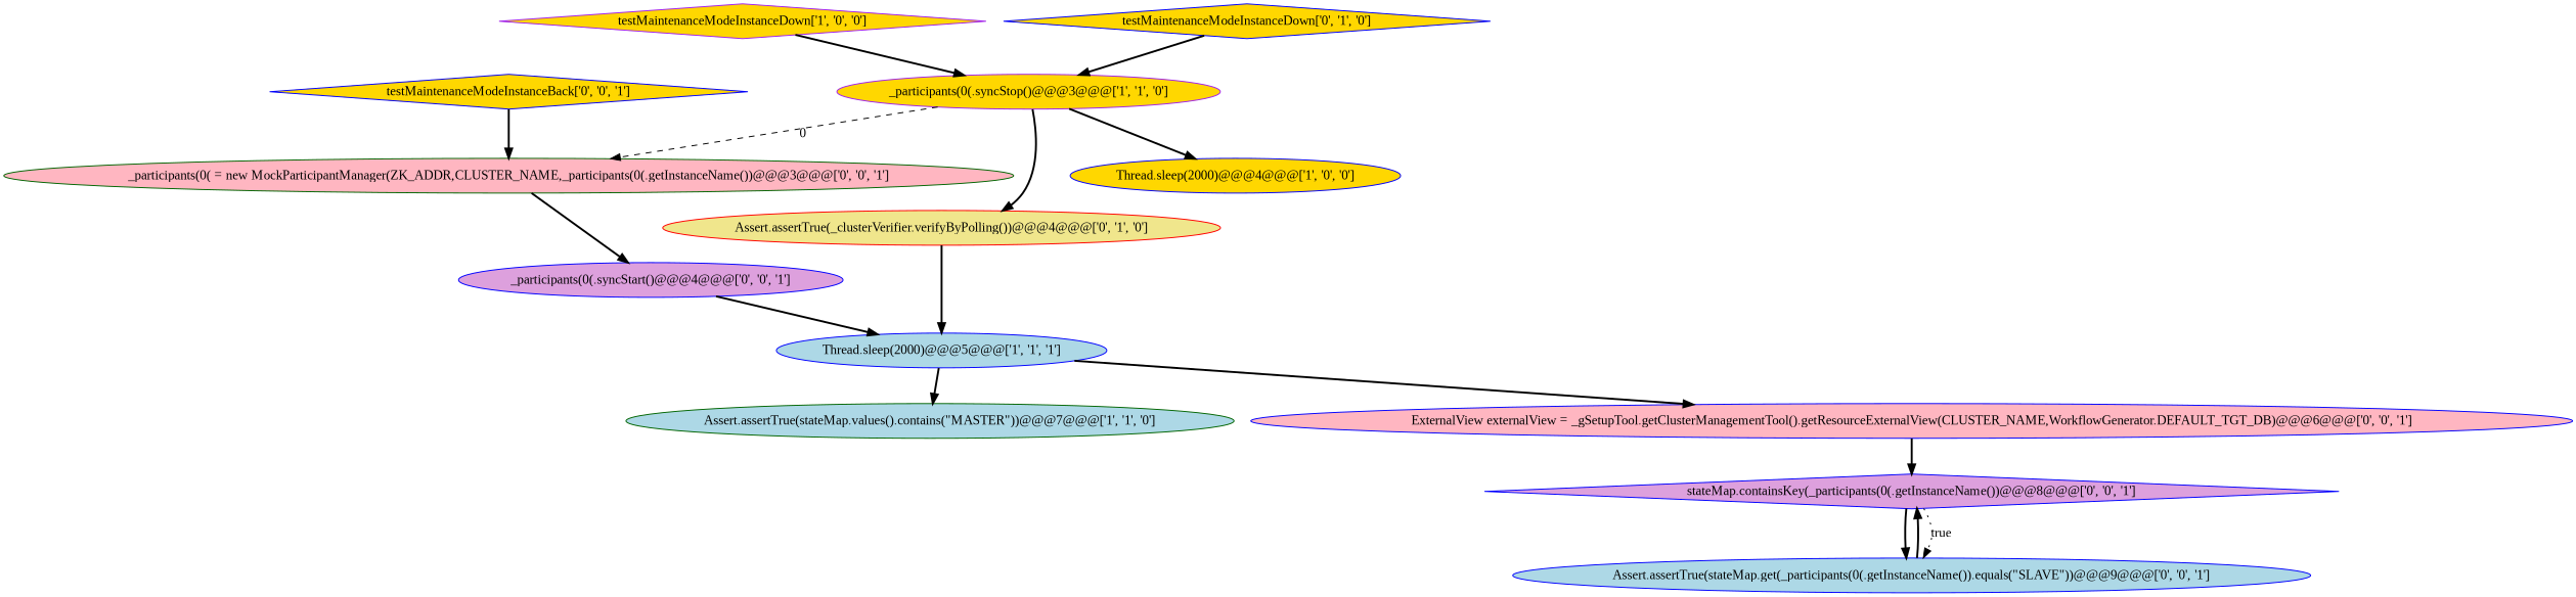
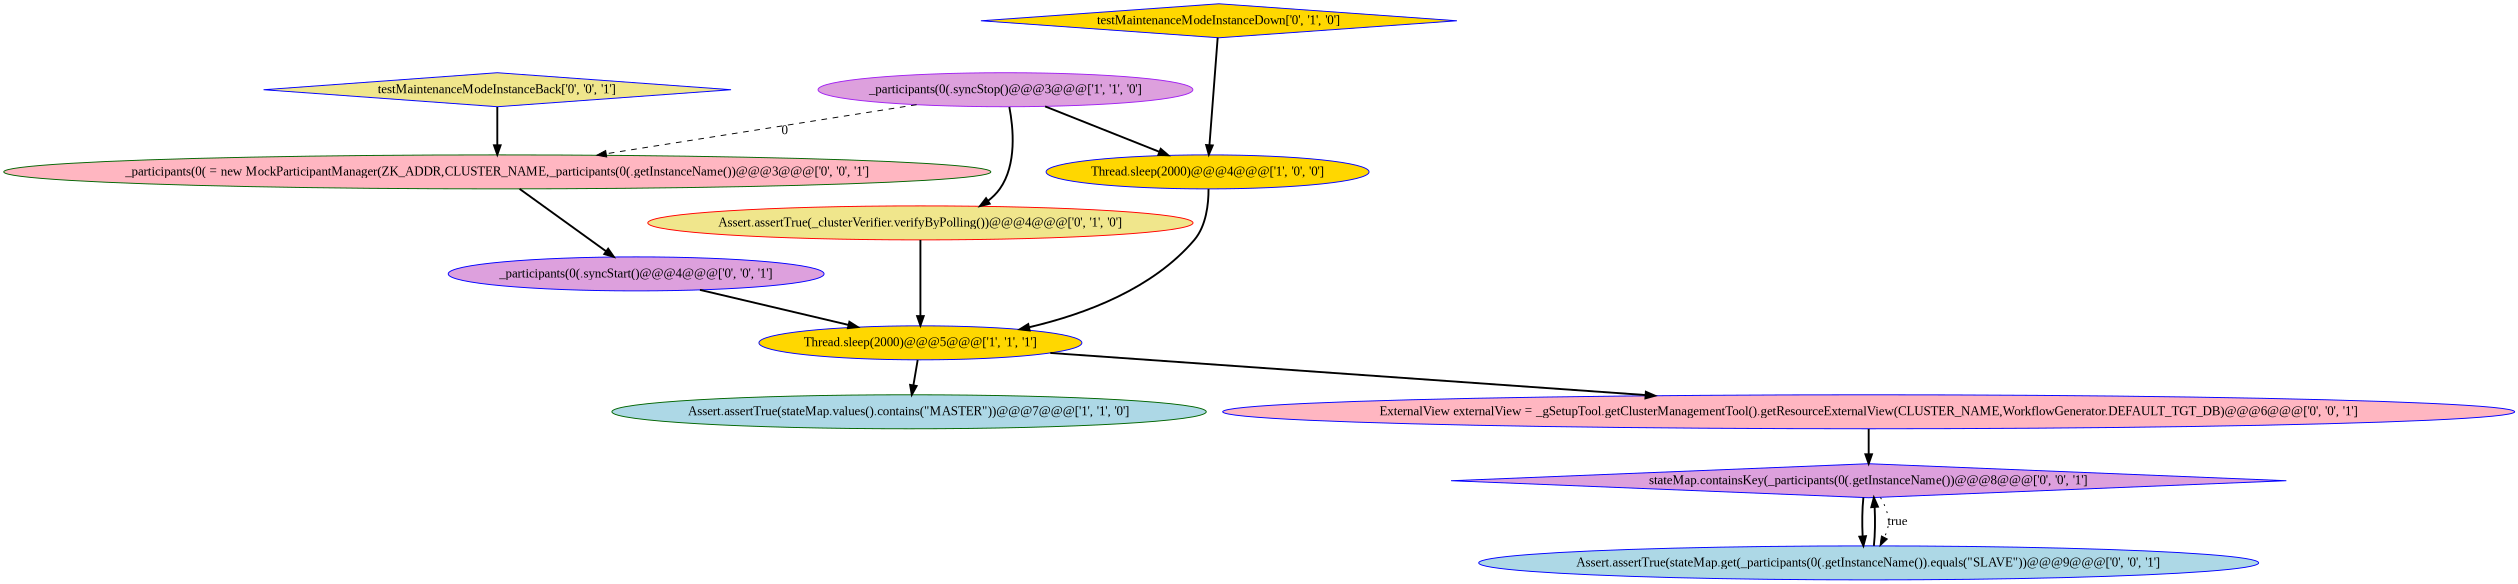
  digraph {
    fontname="Liberation Serif"
    node [color=blue fillcolor=gold fontname="Liberation Serif" shape=ellipse style=filled]
    edge [fontname="Liberation Serif" style=bold]
    n1 [fillcolor=plum label="_participants(0(.syncStart()@@@4@@@['0', '0', '1']"]
-   n2 [fillcolor=lightblue label="Thread.sleep(2000)@@@5@@@['1', '1', '1']"]
+   n2 [label="Thread.sleep(2000)@@@5@@@['1', '1', '1']"]
    n3 [color=darkgreen fillcolor=lightblue label="Assert.assertTrue(stateMap.values().contains(\"MASTER\"))@@@7@@@['1', '1', '0']"]
    n4 [fillcolor=lightpink label="ExternalView externalView = _gSetupTool.getClusterManagementTool().getResourceExternalView(CLUSTER_NAME,WorkflowGenerator.DEFAULT_TGT_DB)@@@6@@@['0', '0', '1']"]
    n5 [fillcolor=lightblue label="Assert.assertTrue(stateMap.get(_participants(0(.getInstanceName()).equals(\"SLAVE\"))@@@9@@@['0', '0', '1']"]
    n6 [fillcolor=plum label="stateMap.containsKey(_participants(0(.getInstanceName())@@@8@@@['0', '0', '1']" shape=diamond]
    n7 [color=darkgreen fillcolor=lightpink label="_participants(0( = new MockParticipantManager(ZK_ADDR,CLUSTER_NAME,_participants(0(.getInstanceName())@@@3@@@['0', '0', '1']"]
    n8 [color=red fillcolor=khaki label="Assert.assertTrue(_clusterVerifier.verifyByPolling())@@@4@@@['0', '1', '0']"]
    n9 [label="Thread.sleep(2000)@@@4@@@['1', '0', '0']"]
-   n10 [color=purple label="_participants(0(.syncStop()@@@3@@@['1', '1', '0']"]
+   n10 [color=purple fillcolor=plum label="_participants(0(.syncStop()@@@3@@@['1', '1', '0']"]
    n11 [label="testMaintenanceModeInstanceDown['0', '1', '0']" shape=diamond]
-   n12 [color=purple label="testMaintenanceModeInstanceDown['1', '0', '0']" shape=diamond]
-   n13 [label="testMaintenanceModeInstanceBack['0', '0', '1']" shape=diamond]
+   n13 [fillcolor=khaki label="testMaintenanceModeInstanceBack['0', '0', '1']" shape=diamond]
    n1 -> n2
    n2 -> n3
    n2 -> n4
    n4 -> n6
    n5 -> n6
    n6 -> n5 [label=true style=dotted]
    n6 -> n5
    n7 -> n1
    n8 -> n2
+   n9 -> n2
    n10 -> n7 [label=0 style=dashed]
    n10 -> n8
    n10 -> n9
-   n11 -> n10
-   n12 -> n10
+   n11 -> n9
    n13 -> n7
  }
